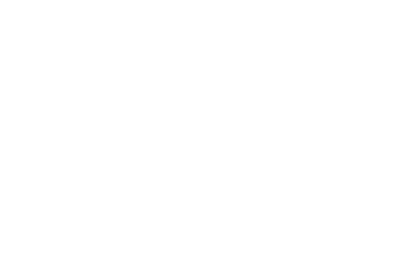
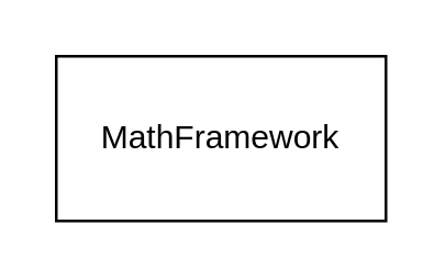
  <mxCell id="0" />
  <mxCell id="1" parent="0" />
+ <mxCell id="2" value="MathFramework" style="rounded=0;whiteSpace=wrap;html=1;" vertex="1" parent="1"><mxGeometry x="20" y="20" width="120" height="60" as="geometry" /></mxCell>
